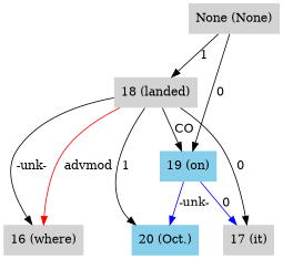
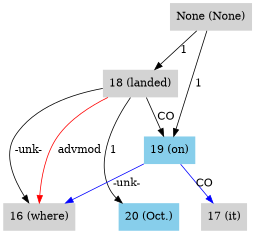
  digraph {
    node [fillcolor=lightgrey shape=plaintext style=filled]
    edge [dir=forward]
    n1 [label="None (None)"]
    n2 [label="18 (landed)"]
    n3 [fillcolor=skyblue label="19 (on)"]
    n4 [label="16 (where)"]
    n5 [label="17 (it)"]
    n6 [fillcolor=skyblue label="20 (Oct.)"]
    n1 -> n2 [label=1]
-   n1 -> n3 [label=0]
+   n1 -> n3 [label=1]
    n2 -> n3 [label=CO]
    n2 -> n4 [color=red label=advmod]
    n2 -> n4 [label="-unk-"]
-   n2 -> n5 [label=0]
    n2 -> n6 [label=1]
-   n3 -> n6 [color=blue label="-unk-"]
-   n3 -> n5 [color=blue label=0]
+   n3 -> n4 [color=blue label="-unk-"]
+   n3 -> n5 [color=blue label=CO]
  }
